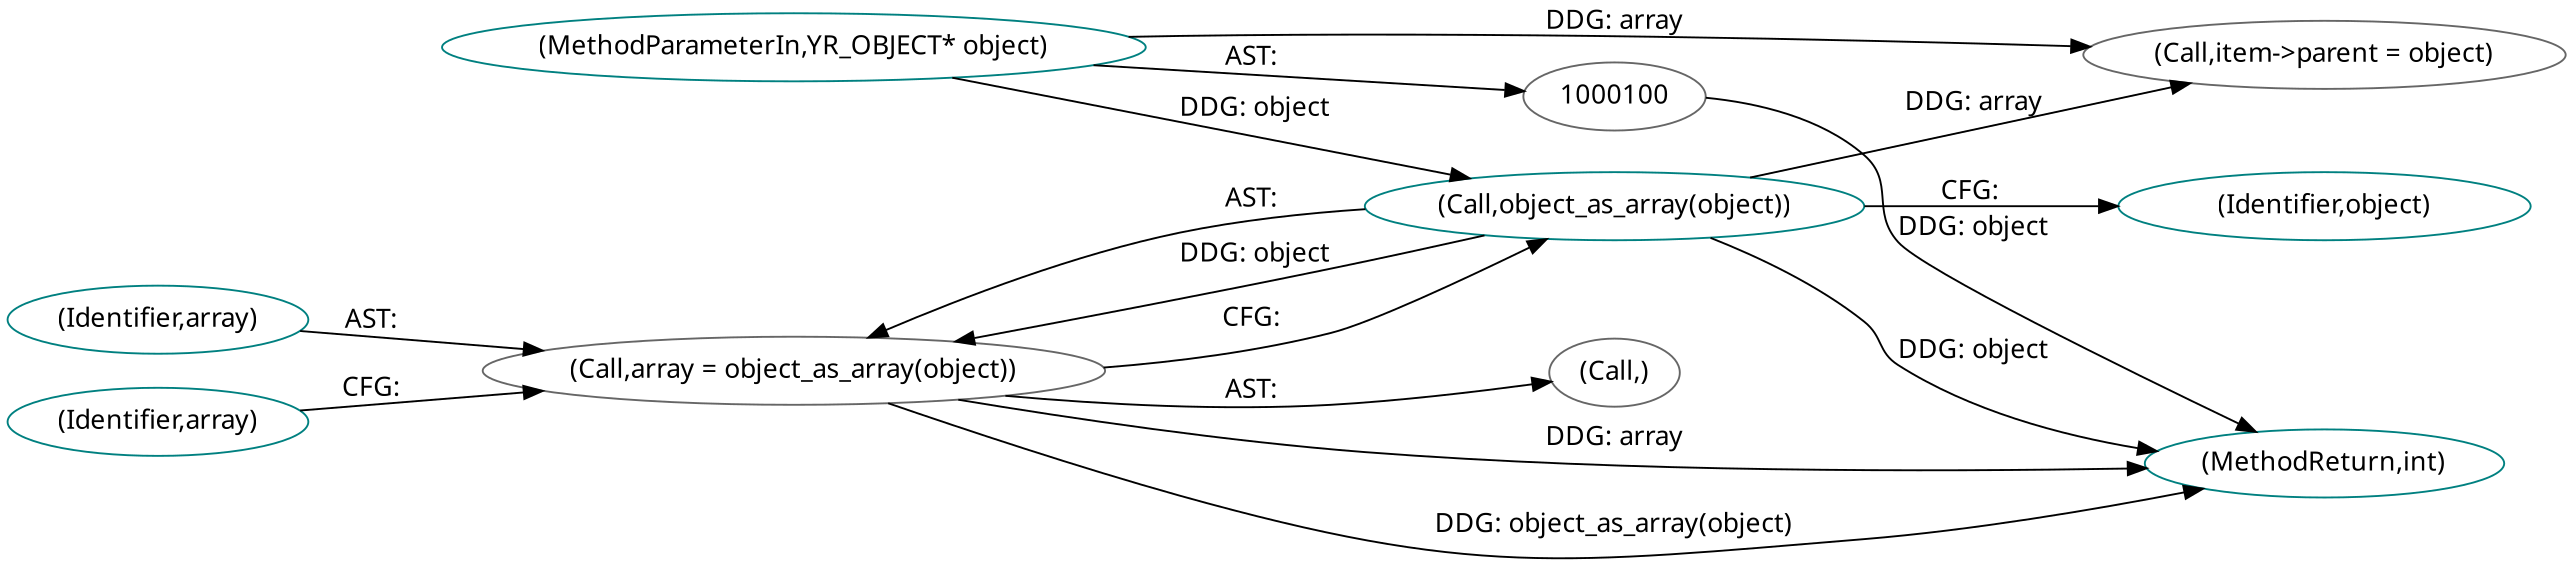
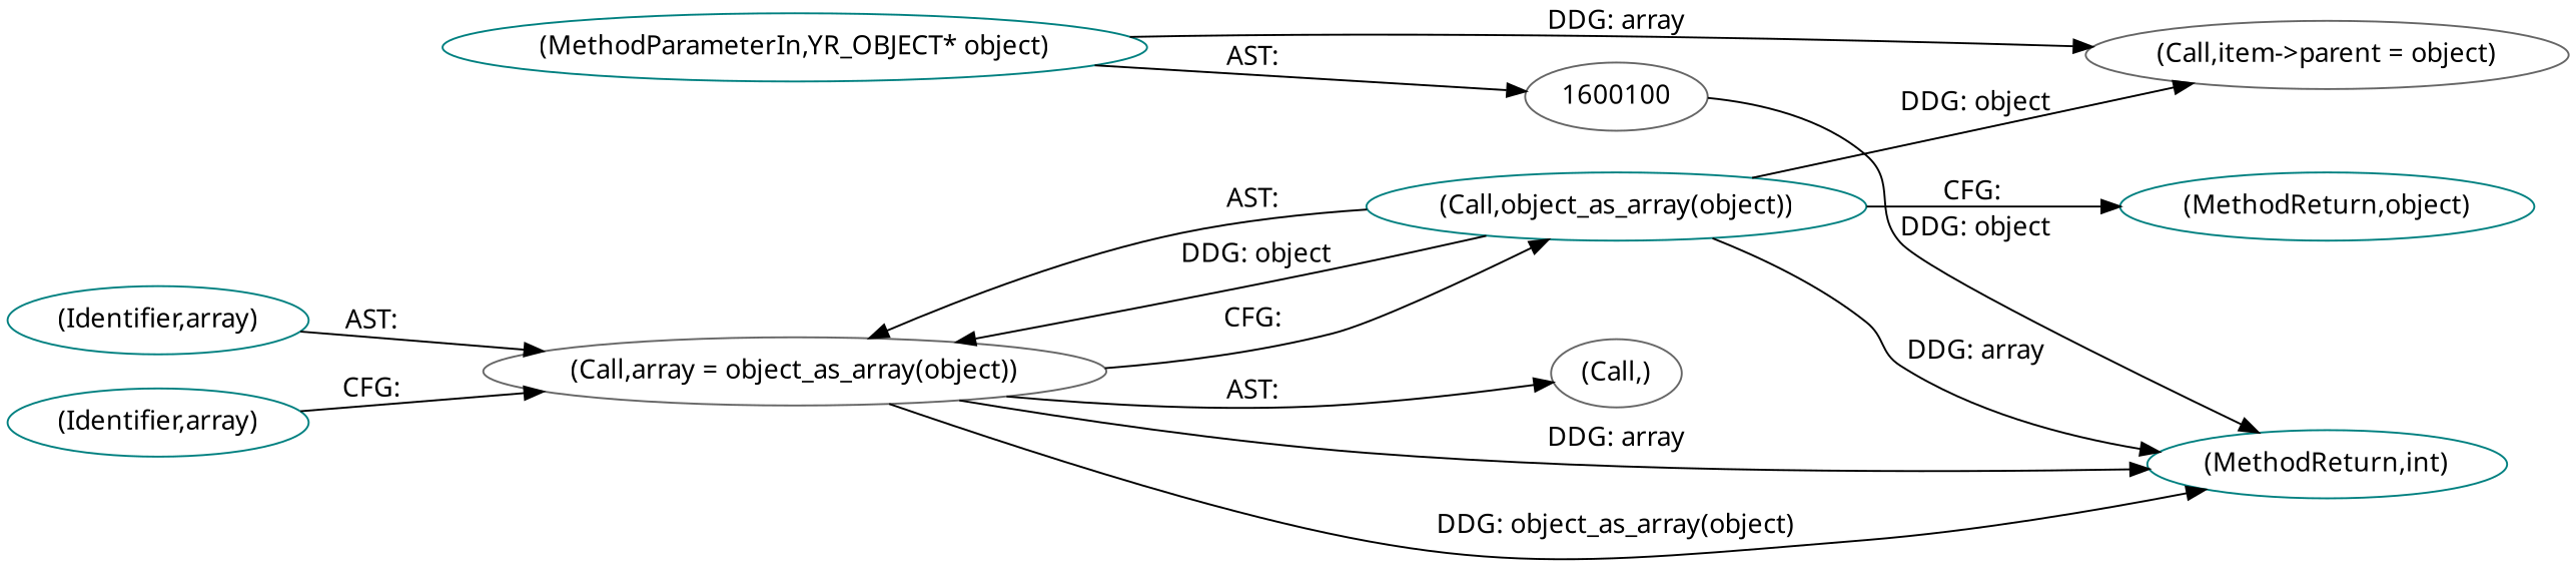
  digraph {
    fontname="Noto Sans"
    rankdir=LR
    node [color=teal fontname="Noto Sans"]
    edge [fontname="Noto Sans"]
    n1 [color=gray40 label="(Call,array = object_as_array(object))"]
    n2 [label="(Call,object_as_array(object))"]
    n3 [color=gray40 label="(Call,)"]
    n4 [label="(MethodReturn,int)"]
    n5 [color=gray40 label="(Call,item->parent = object)"]
-   n6 [label="(Identifier,object)"]
+   n6 [label="(MethodReturn,object)"]
    n7 [label="(MethodParameterIn,YR_OBJECT* object)"]
-   1000100 [color=gray40]
+   1000100 [color=gray40 label=1600100]
    n9 [label="(Identifier,array)"]
    n10 [label="(Identifier,array)"]
    n1 -> n2 [label="CFG: "]
    n1 -> n3 [label="AST: "]
    n1 -> n4 [label="DDG: object_as_array(object)"]
    n1 -> n4 [label="DDG: array"]
    n2 -> n1 [label="AST: "]
    n2 -> n1 [label="DDG: object"]
-   n2 -> n4 [label="DDG: object"]
-   n2 -> n5 [label="DDG: array"]
+   n2 -> n4 [label="DDG: array"]
+   n2 -> n5 [label="DDG: object"]
    n2 -> n6 [label="CFG: "]
-   n7 -> n2 [label="DDG: object"]
    n7 -> n5 [label="DDG: array"]
    n7 -> 1000100 [label="AST: "]
    1000100 -> n4 [label="DDG: object"]
    n9 -> n1 [label="AST: "]
    n10 -> n1 [label="CFG: "]
  }
